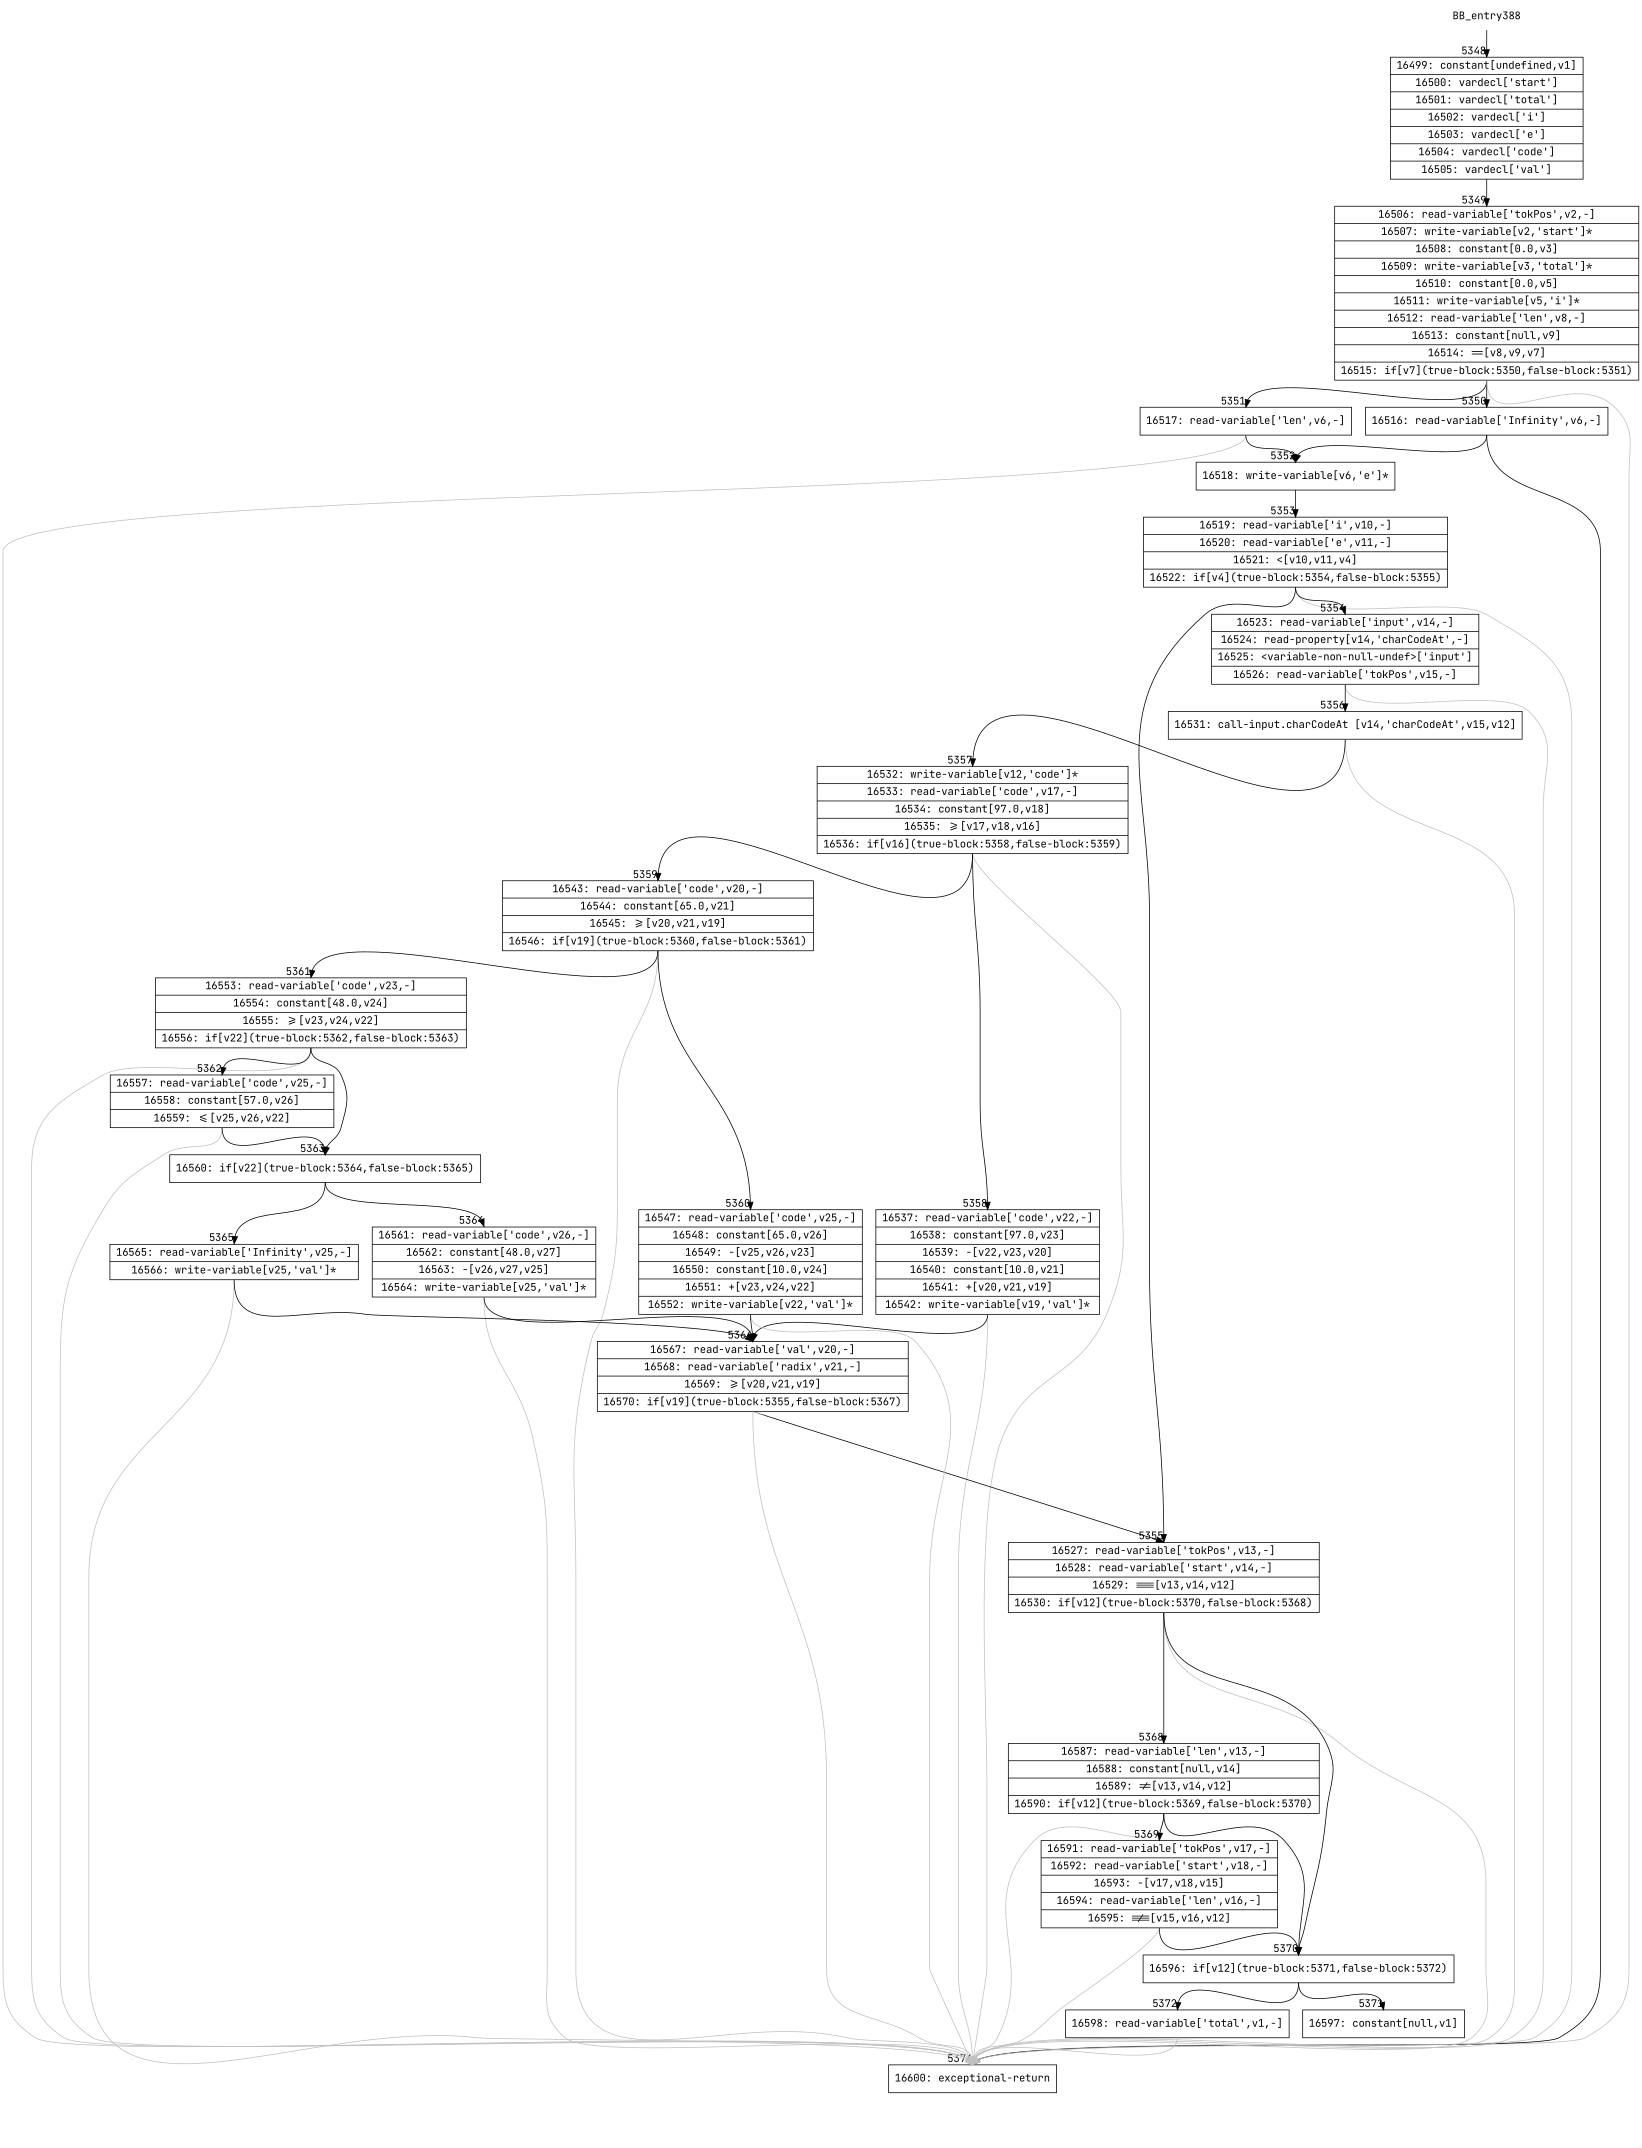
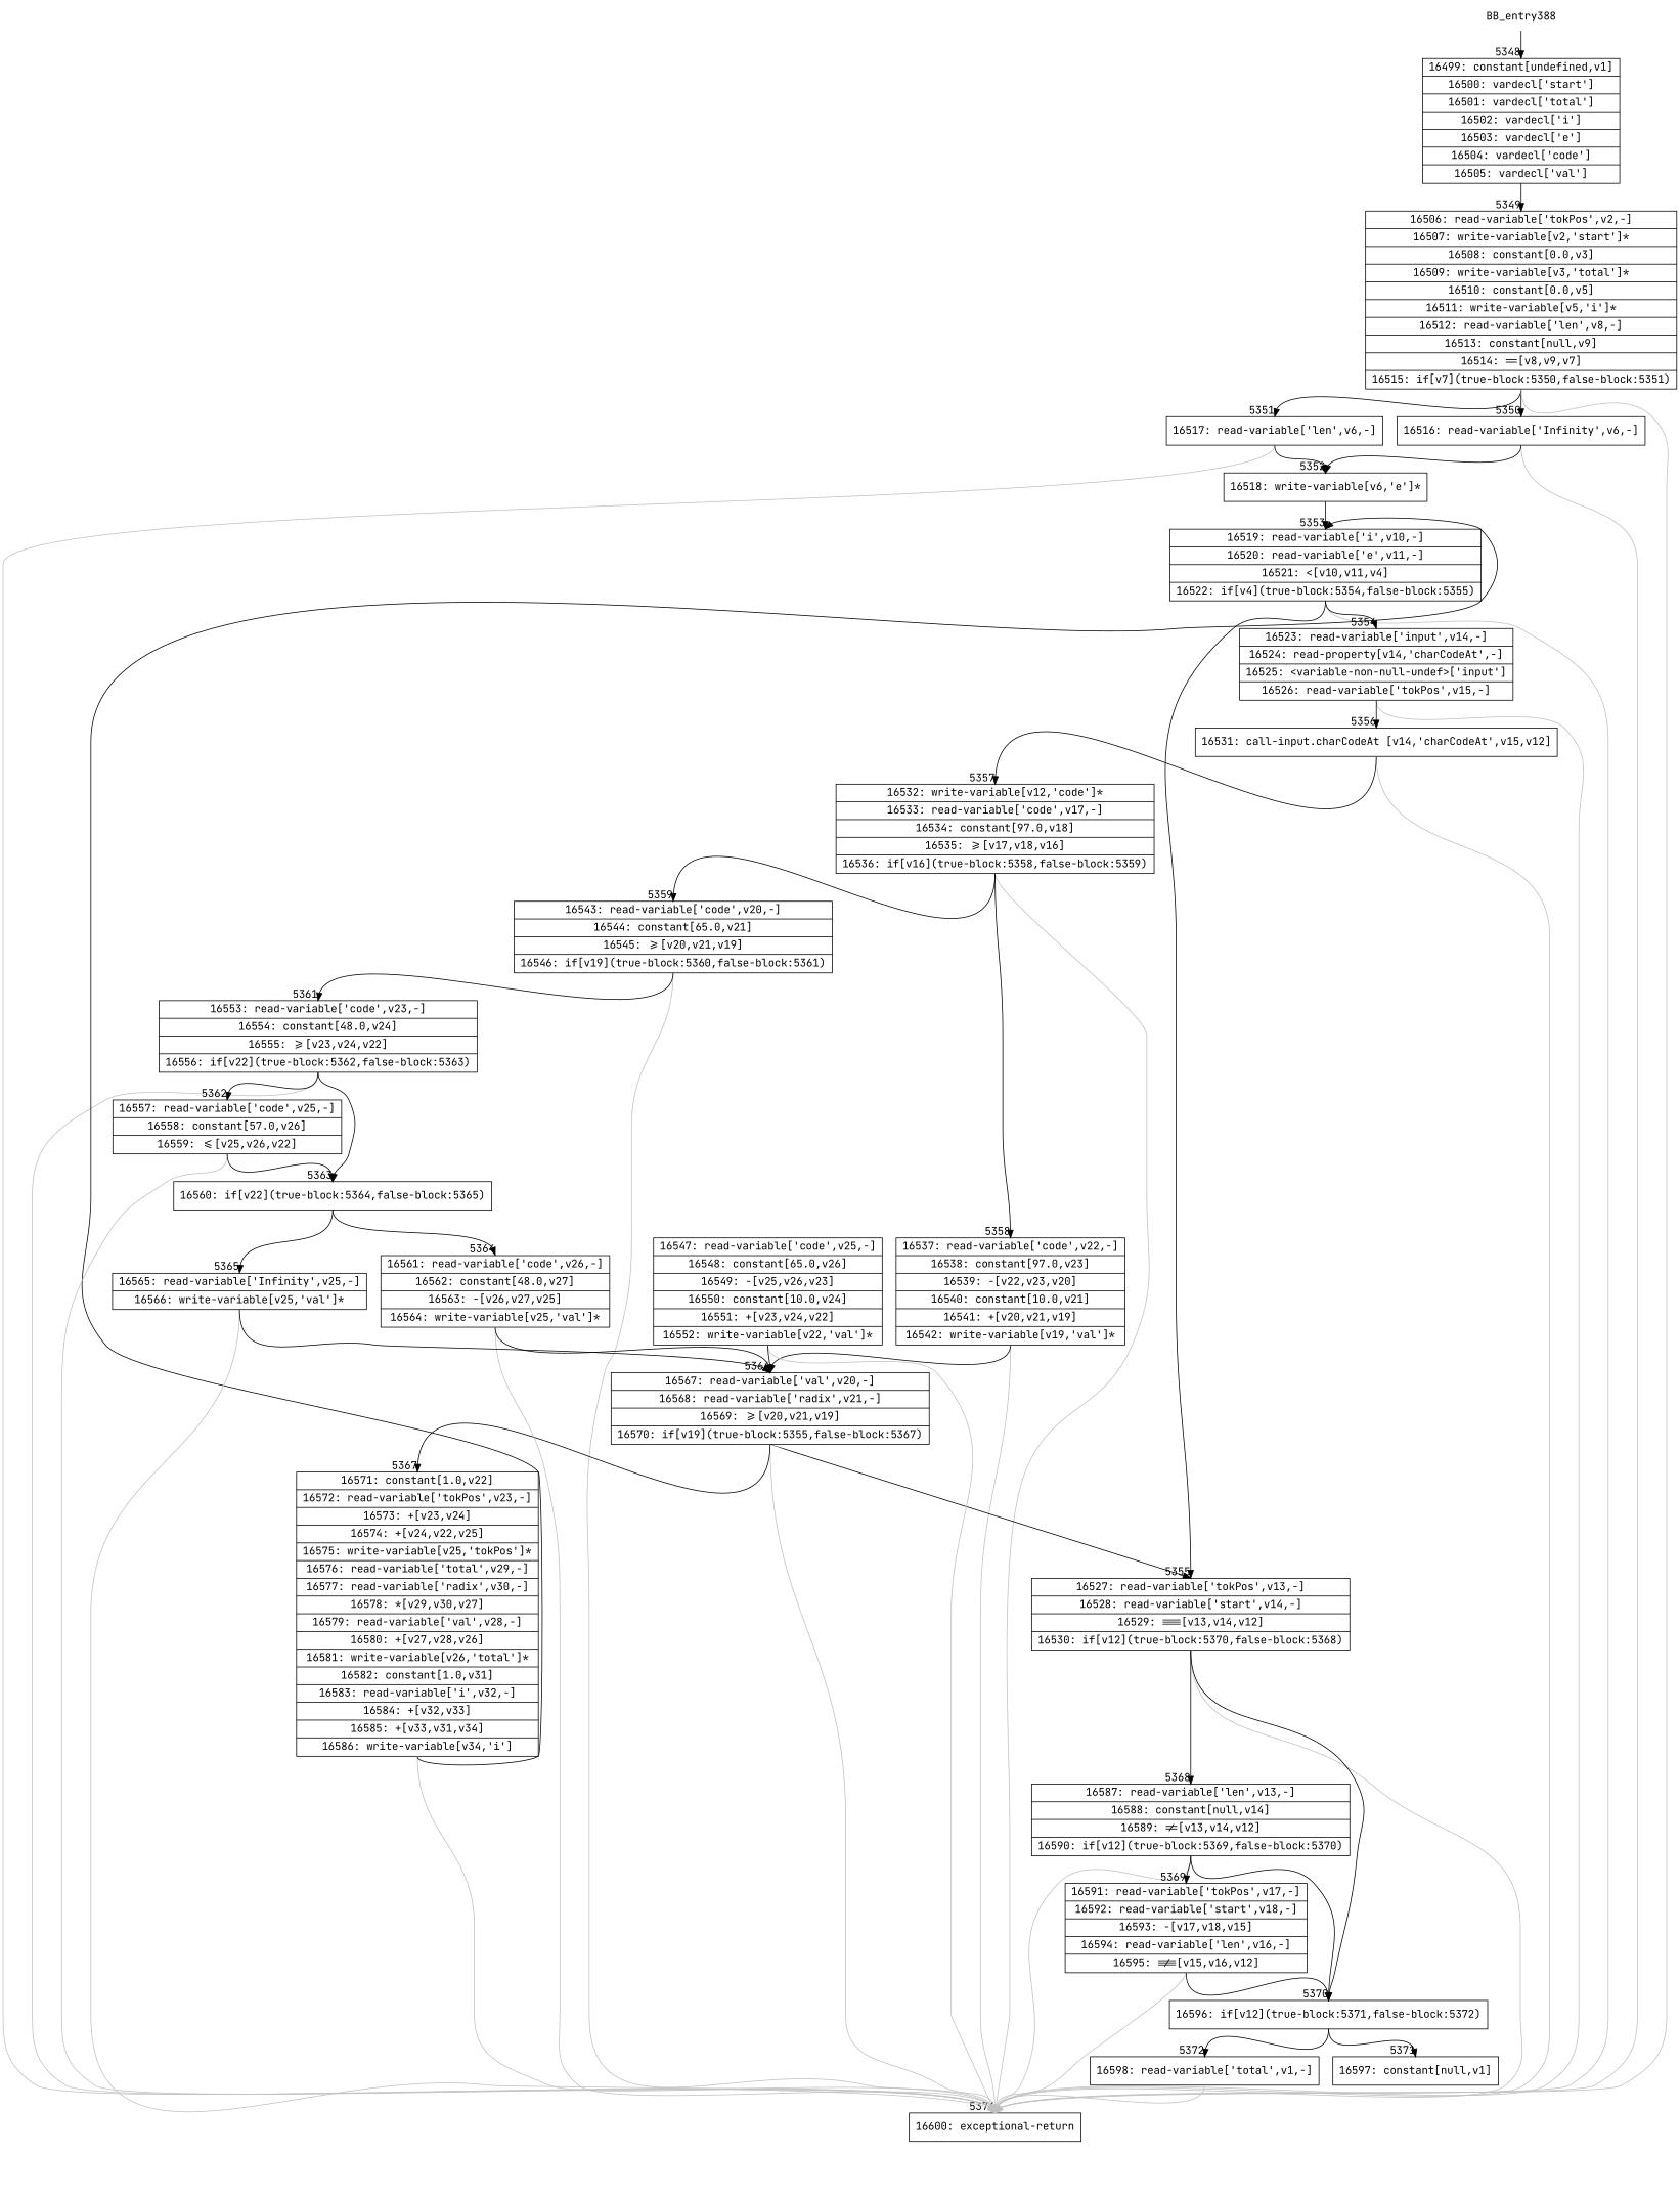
  digraph {
    fontname="JetBrains Mono"
    rankdir=TD
    node [fontname="JetBrains Mono" shape=record]
    edge [fontname="JetBrains Mono" headport=n tailport=s]
    n1 [label=BB_entry388 shape=none]
    n2 [label="{16499: constant[undefined,v1]|16500: vardecl['start']|16501: vardecl['total']|16502: vardecl['i']|16503: vardecl['e']|16504: vardecl['code']|16505: vardecl['val']}"]
    n3 [label="{16506: read-variable['tokPos',v2,-]|16507: write-variable[v2,'start']*|16508: constant[0.0,v3]|16509: write-variable[v3,'total']*|16510: constant[0.0,v5]|16511: write-variable[v5,'i']*|16512: read-variable['len',v8,-]|16513: constant[null,v9]|16514: ==[v8,v9,v7]|16515: if[v7](true-block:5350,false-block:5351)}"]
    n4 [label="{16516: read-variable['Infinity',v6,-]}"]
    n5 [label="{16517: read-variable['len',v6,-]}"]
    n6 [label="{16600: exceptional-return}"]
    n7 [label="{16518: write-variable[v6,'e']*}"]
    n8 [label="{16519: read-variable['i',v10,-]|16520: read-variable['e',v11,-]|16521: \<[v10,v11,v4]|16522: if[v4](true-block:5354,false-block:5355)}"]
    n9 [label="{16523: read-variable['input',v14,-]|16524: read-property[v14,'charCodeAt',-]|16525: \<variable-non-null-undef\>['input']|16526: read-variable['tokPos',v15,-]}"]
    n10 [label="{16527: read-variable['tokPos',v13,-]|16528: read-variable['start',v14,-]|16529: ===[v13,v14,v12]|16530: if[v12](true-block:5370,false-block:5368)}"]
    n11 [label="{16531: call-input.charCodeAt [v14,'charCodeAt',v15,v12]}"]
    n12 [label="{16596: if[v12](true-block:5371,false-block:5372)}"]
    n13 [label="{16587: read-variable['len',v13,-]|16588: constant[null,v14]|16589: !=[v13,v14,v12]|16590: if[v12](true-block:5369,false-block:5370)}"]
    n14 [label="{16532: write-variable[v12,'code']*|16533: read-variable['code',v17,-]|16534: constant[97.0,v18]|16535: \>=[v17,v18,v16]|16536: if[v16](true-block:5358,false-block:5359)}"]
    n15 [label="{16597: constant[null,v1]}"]
    n16 [label="{16598: read-variable['total',v1,-]}"]
    n17 [label="{16591: read-variable['tokPos',v17,-]|16592: read-variable['start',v18,-]|16593: -[v17,v18,v15]|16594: read-variable['len',v16,-]|16595: !==[v15,v16,v12]}"]
    n18 [label="{16537: read-variable['code',v22,-]|16538: constant[97.0,v23]|16539: -[v22,v23,v20]|16540: constant[10.0,v21]|16541: +[v20,v21,v19]|16542: write-variable[v19,'val']*}"]
    n19 [label="{16543: read-variable['code',v20,-]|16544: constant[65.0,v21]|16545: \>=[v20,v21,v19]|16546: if[v19](true-block:5360,false-block:5361)}"]
    n20 [label="{16567: read-variable['val',v20,-]|16568: read-variable['radix',v21,-]|16569: \>=[v20,v21,v19]|16570: if[v19](true-block:5355,false-block:5367)}"]
    n21 [label="{16547: read-variable['code',v25,-]|16548: constant[65.0,v26]|16549: -[v25,v26,v23]|16550: constant[10.0,v24]|16551: +[v23,v24,v22]|16552: write-variable[v22,'val']*}"]
    n22 [label="{16553: read-variable['code',v23,-]|16554: constant[48.0,v24]|16555: \>=[v23,v24,v22]|16556: if[v22](true-block:5362,false-block:5363)}"]
+   n23 [label="{16571: constant[1.0,v22]|16572: read-variable['tokPos',v23,-]|16573: +[v23,v24]|16574: +[v24,v22,v25]|16575: write-variable[v25,'tokPos']*|16576: read-variable['total',v29,-]|16577: read-variable['radix',v30,-]|16578: *[v29,v30,v27]|16579: read-variable['val',v28,-]|16580: +[v27,v28,v26]|16581: write-variable[v26,'total']*|16582: constant[1.0,v31]|16583: read-variable['i',v32,-]|16584: +[v32,v33]|16585: +[v33,v31,v34]|16586: write-variable[v34,'i']}"]
    n24 [label="{16560: if[v22](true-block:5364,false-block:5365)}"]
    n25 [label="{16557: read-variable['code',v25,-]|16558: constant[57.0,v26]|16559: \<=[v25,v26,v22]}"]
    n26 [label="{16561: read-variable['code',v26,-]|16562: constant[48.0,v27]|16563: -[v26,v27,v25]|16564: write-variable[v25,'val']*}"]
    n27 [label="{16565: read-variable['Infinity',v25,-]|16566: write-variable[v25,'val']*}"]
    n1 -> n2 [headlabel="    5348"]
    n2 -> n3 [headlabel="      5349"]
    n3 -> n4 [headlabel="      5350"]
    n3 -> n5 [headlabel="      5351"]
    n3 -> n6 [color=gray headlabel="      5374"]
-   n4 -> n6 [color=black]
+   n4 -> n6 [color=gray]
    n4 -> n7 [headlabel="      5352"]
    n5 -> n6 [color=gray]
    n5 -> n7
    n7 -> n8 [headlabel="      5353"]
    n8 -> n6 [color=gray]
    n8 -> n9 [headlabel="      5354"]
    n8 -> n10 [headlabel="      5355"]
    n9 -> n6 [color=gray]
    n9 -> n11 [headlabel="      5356"]
    n10 -> n6 [color=gray]
    n10 -> n12 [headlabel="      5370"]
    n10 -> n13 [headlabel="      5368"]
    n11 -> n6 [color=gray]
    n11 -> n14 [headlabel="      5357"]
    n12 -> n15 [headlabel="      5371"]
    n12 -> n16 [headlabel="      5372"]
    n13 -> n6 [color=gray]
    n13 -> n12
    n13 -> n17 [headlabel="      5369"]
    n14 -> n6 [color=gray]
    n14 -> n18 [headlabel="      5358"]
    n14 -> n19 [headlabel="      5359"]
    n16 -> n6 [color=gray]
    n17 -> n6 [color=gray]
    n17 -> n12
    n18 -> n6 [color=gray]
    n18 -> n20 [headlabel="      5366"]
    n19 -> n6 [color=gray]
-   n19 -> n21 [headlabel="      5360"]
    n19 -> n22 [headlabel="      5361"]
    n20 -> n6 [color=gray]
    n20 -> n10
+   n20 -> n23 [headlabel="      5367"]
    n21 -> n6 [color=gray]
    n21 -> n20
    n22 -> n6 [color=gray]
    n22 -> n24 [headlabel="      5363"]
    n22 -> n25 [headlabel="      5362"]
+   n23 -> n6 [color=gray]
+   n23 -> n8
    n24 -> n26 [headlabel="      5364"]
    n24 -> n27 [headlabel="      5365"]
    n25 -> n6 [color=gray]
    n25 -> n24
    n26 -> n6 [color=gray]
    n26 -> n20
    n27 -> n6 [color=gray]
    n27 -> n20
  }
